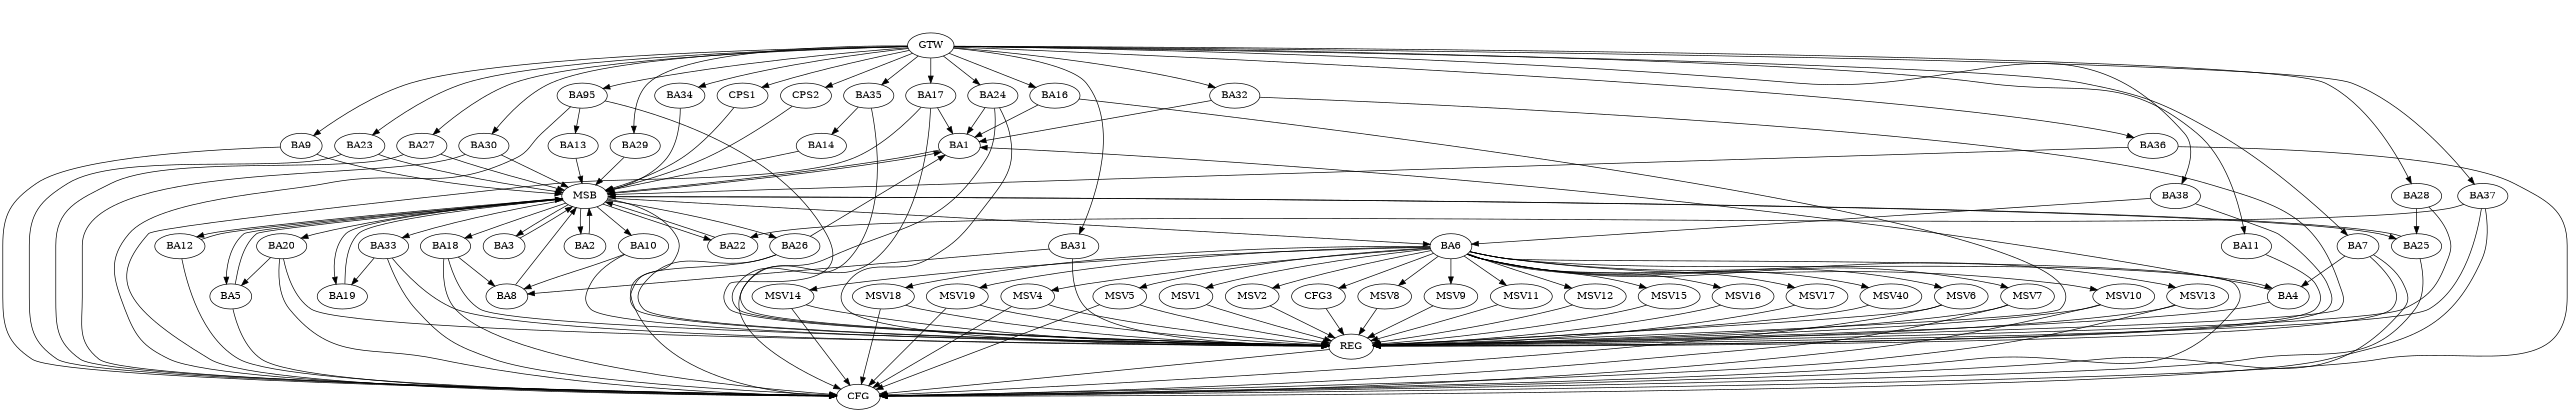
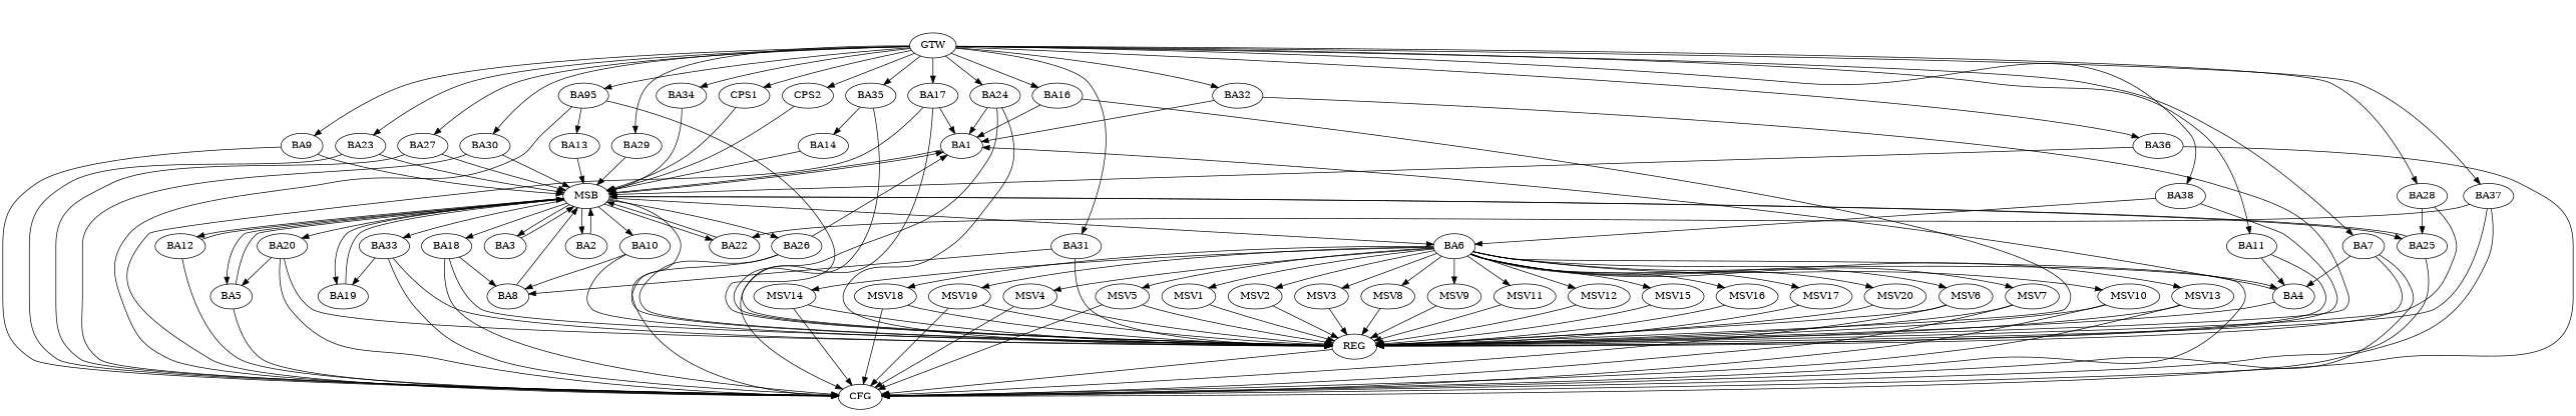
  strict digraph {
    n1 [label=BA1]
    n2 [label=MSB]
    n3 [label=BA2]
    n4 [label=BA3]
    n5 [label=REG]
    n6 [label=BA5]
    n7 [label=BA6]
    n8 [label=BA10]
    n9 [label=BA12]
    n10 [label=BA18]
    n11 [label=BA19]
    n12 [label=BA20]
    n13 [label=BA22]
    n14 [label=BA25]
    n15 [label=BA26]
    n16 [label=BA33]
    n17 [label=BA4]
    n18 [label=CFG]
    n19 [label=MSV1]
    n20 [label=MSV2]
-   n21 [label=CFG3]
+   n21 [label=MSV3]
    n22 [label=MSV4]
    n23 [label=MSV5]
    n24 [label=MSV6]
    n25 [label=MSV7]
    n26 [label=MSV8]
    n27 [label=MSV9]
    n28 [label=MSV10]
    n29 [label=MSV11]
    n30 [label=MSV12]
    n31 [label=MSV13]
    n32 [label=MSV14]
    n33 [label=MSV15]
    n34 [label=MSV16]
    n35 [label=MSV17]
    n36 [label=MSV18]
    n37 [label=MSV19]
-   n38 [label=MSV40]
+   n38 [label=MSV20]
    n39 [label=BA7]
    n40 [label=BA8]
    n41 [label=BA9]
    n42 [label=BA11]
    n43 [label=BA13]
    n44 [label=BA14]
    n45 [label=BA95]
    n46 [label=BA16]
    n47 [label=BA17]
    n48 [label=BA23]
    n49 [label=BA24]
    n50 [label=BA27]
    n51 [label=BA28]
    n52 [label=BA29]
    n53 [label=BA30]
    n54 [label=BA31]
    n55 [label=BA32]
    n56 [label=BA34]
    n57 [label=BA35]
    n58 [label=BA36]
    n59 [label=BA37]
    n60 [label=BA38]
    n61 [label=CPS1]
    n62 [label=CPS2]
    n63 [label=GTW]
    n1 -> n2
    n2 -> n1
    n2 -> n3
    n2 -> n4
    n2 -> n5
    n2 -> n6
    n2 -> n7
    n2 -> n8
    n2 -> n9
    n2 -> n10
    n2 -> n11
    n2 -> n12
    n2 -> n13
    n2 -> n14
    n2 -> n15
    n2 -> n16
    n3 -> n2
    n4 -> n2
    n5 -> n18
    n6 -> n2
    n6 -> n18
    n7 -> n17
    n7 -> n18
    n7 -> n19
    n7 -> n20
    n7 -> n21
    n7 -> n22
    n7 -> n23
    n7 -> n24
    n7 -> n25
    n7 -> n26
    n7 -> n27
    n7 -> n28
    n7 -> n29
    n7 -> n30
    n7 -> n31
    n7 -> n32
    n7 -> n33
    n7 -> n34
    n7 -> n35
    n7 -> n36
    n7 -> n37
    n7 -> n38
    n8 -> n5
    n8 -> n40
    n9 -> n2
    n9 -> n18
    n10 -> n5
    n10 -> n18
    n10 -> n40
    n11 -> n2
    n12 -> n5
    n12 -> n6
    n12 -> n18
    n13 -> n2
    n14 -> n2
    n14 -> n18
    n15 -> n1
    n15 -> n5
    n15 -> n18
    n16 -> n5
    n16 -> n11
    n16 -> n18
    n17 -> n1
    n17 -> n5
    n19 -> n5
    n20 -> n5
    n21 -> n5
    n22 -> n5
    n22 -> n18
    n23 -> n5
    n23 -> n18
    n24 -> n5
    n24 -> n18
    n25 -> n5
    n25 -> n18
    n26 -> n5
    n27 -> n5
    n28 -> n5
    n28 -> n18
    n29 -> n5
    n30 -> n5
    n31 -> n5
    n31 -> n18
    n32 -> n5
    n32 -> n18
    n33 -> n5
    n34 -> n5
    n35 -> n5
    n36 -> n5
    n36 -> n18
    n37 -> n5
    n37 -> n18
    n38 -> n5
    n39 -> n5
    n39 -> n17
    n39 -> n18
    n40 -> n2
    n41 -> n2
    n41 -> n18
    n42 -> n5
+   n42 -> n17
    n43 -> n2
    n44 -> n2
    n45 -> n5
    n45 -> n18
    n45 -> n43
    n46 -> n1
    n46 -> n5
    n47 -> n1
    n47 -> n5
    n47 -> n18
    n48 -> n2
    n48 -> n18
    n49 -> n1
    n49 -> n5
    n49 -> n18
    n50 -> n2
    n50 -> n18
    n51 -> n5
    n51 -> n14
    n52 -> n2
    n53 -> n2
    n53 -> n18
    n54 -> n5
    n54 -> n40
    n55 -> n1
    n55 -> n5
    n56 -> n2
    n57 -> n5
    n57 -> n44
    n58 -> n2
    n58 -> n18
    n59 -> n5
    n59 -> n13
    n59 -> n18
    n60 -> n5
    n60 -> n7
    n61 -> n2
    n62 -> n2
    n63 -> n39
    n63 -> n41
    n63 -> n42
    n63 -> n45
    n63 -> n46
    n63 -> n47
    n63 -> n48
    n63 -> n49
    n63 -> n50
    n63 -> n51
    n63 -> n52
    n63 -> n53
    n63 -> n54
    n63 -> n55
    n63 -> n56
    n63 -> n57
    n63 -> n58
    n63 -> n59
    n63 -> n60
    n63 -> n61
    n63 -> n62
  }
